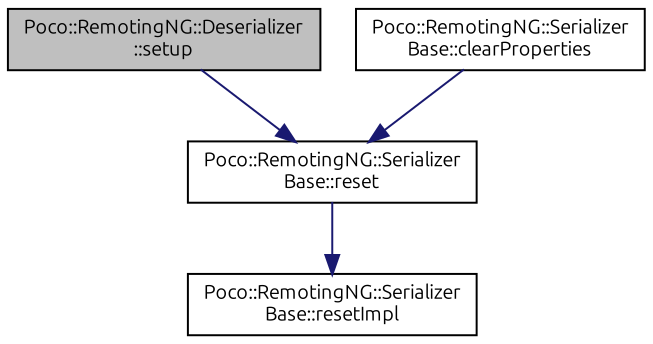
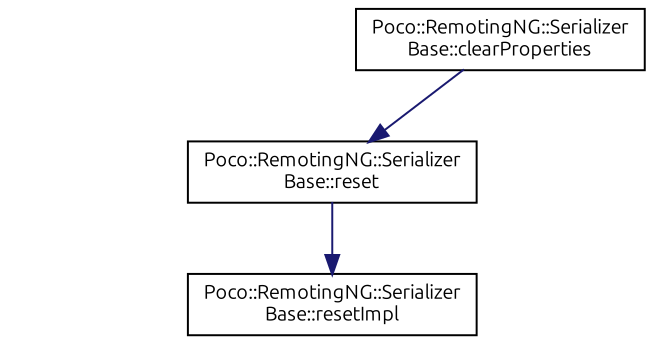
  digraph {
    fontname=Ubuntu
    rankdir=TB
    node [color=black fillcolor=white fontname=Ubuntu fontsize=10 shape=record style=filled]
    edge [color=midnightblue fontname=Ubuntu fontsize=10 labelfontname=Helvetica labelfontsize=10 style=solid]
-   n1 [fillcolor=grey75 fontcolor=black height=0.2 label="Poco::RemotingNG::Deserializer\l::setup" width=0.4]
    n2 [height=0.2 label="Poco::RemotingNG::Serializer\lBase::reset" width=0.4]
    n3 [height=0.2 label="Poco::RemotingNG::Serializer\lBase::resetImpl" width=0.4]
    n4 [height=0.2 label="Poco::RemotingNG::Serializer\lBase::clearProperties" width=0.4]
-   n1 -> n2
    n2 -> n3
    n4 -> n2
  }
